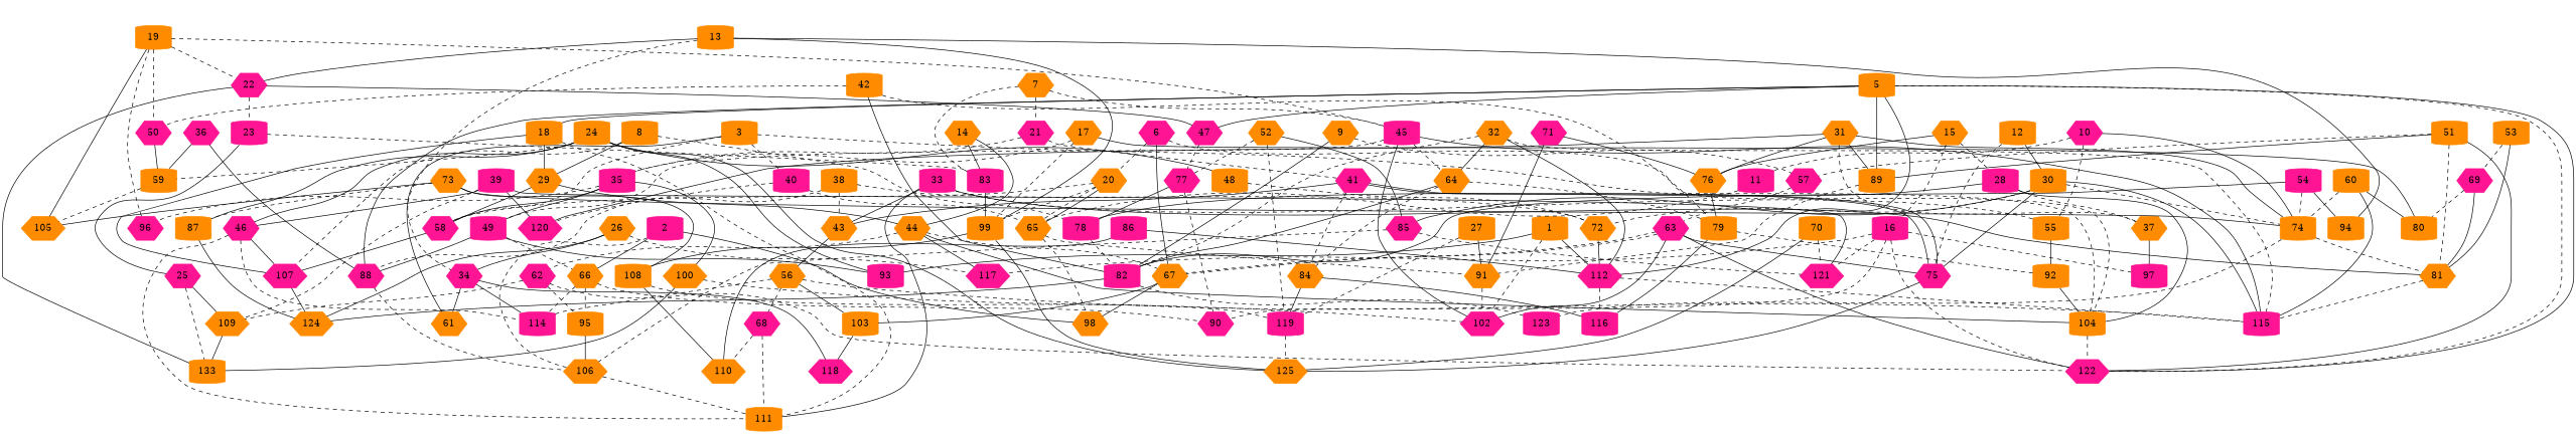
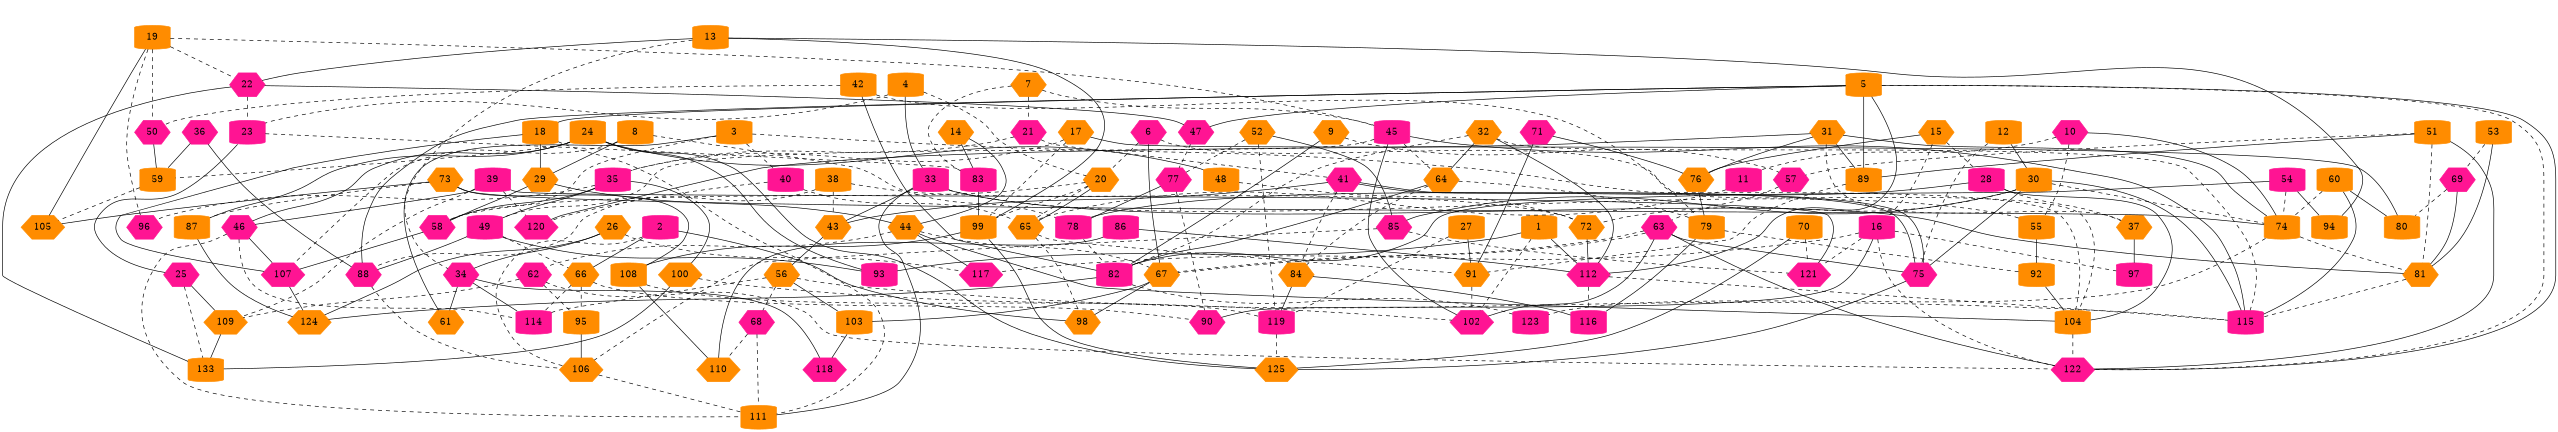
  graph {
    node [color=darkorange shape=hexagon style=filled]
    edge [style=solid]
    1 [shape=cylinder]
    93 [color=deeppink shape=cylinder]
    102 [color=deeppink]
    112 [color=deeppink]
    115 [color=deeppink shape=cylinder]
    116 [color=deeppink shape=cylinder]
    2 [color=deeppink shape=cylinder]
    66
    98
    106
    90 [color=deeppink]
    114 [color=deeppink shape=cylinder]
    95 [shape=cylinder]
    111 [shape=cylinder]
    3 [shape=cylinder]
    40 [color=deeppink shape=cylinder]
    58 [color=deeppink]
    61
    104 [shape=cylinder]
    65
    120 [color=deeppink]
    107 [color=deeppink]
    122 [color=deeppink]
+   4 [shape=cylinder]
    20
    23 [color=deeppink shape=cylinder]
    33 [color=deeppink shape=cylinder]
    99 [shape=cylinder]
    83 [color=deeppink shape=cylinder]
    25 [color=deeppink]
    55 [shape=cylinder]
    43
    81
    5 [shape=cylinder]
    18 [shape=cylinder]
    47 [color=deeppink]
    88 [color=deeppink]
    89 [shape=cylinder]
    29
    77 [color=deeppink]
    91
    6 [color=deeppink]
    67
    103 [shape=cylinder]
    21 [color=deeppink]
    7
    45 [color=deeppink shape=cylinder]
    35 [color=deeppink shape=cylinder]
    41 [color=deeppink]
    64
    49 [color=deeppink shape=cylinder]
    8 [shape=cylinder]
    78 [color=deeppink shape=cylinder]
    44
    82 [color=deeppink shape=cylinder]
    124
    57 [color=deeppink]
    9
    63 [color=deeppink]
    123 [color=deeppink shape=cylinder]
    10 [color=deeppink]
    11 [color=deeppink shape=cylinder]
    74 [shape=cylinder]
    92 [shape=cylinder]
    12 [shape=cylinder]
    30 [shape=cylinder]
    75 [color=deeppink]
    72
    85 [color=deeppink]
    125
    13 [shape=cylinder]
    22 [color=deeppink]
    34 [color=deeppink]
    94 [shape=cylinder]
    n75 [label=133 shape=cylinder]
    118 [color=deeppink]
    108 [shape=cylinder]
    14
    117 [color=deeppink]
    62 [color=deeppink]
    16 [color=deeppink shape=cylinder]
    15
    28 [color=deeppink shape=cylinder]
    76
    97 [color=deeppink shape=cylinder]
    121 [color=deeppink]
    37
    79 [shape=cylinder]
    17
    80 [shape=cylinder]
    96 [color=deeppink]
    100
    19 [shape=cylinder]
    50 [color=deeppink]
    105
    59 [shape=cylinder]
    84
    109
    24 [shape=cylinder]
    46 [color=deeppink]
    48 [shape=cylinder]
    87 [shape=cylinder]
    26
    27 [shape=cylinder]
    119 [color=deeppink shape=cylinder]
    31
    32
    56
    36 [color=deeppink]
    38 [shape=cylinder]
    39 [color=deeppink shape=cylinder]
    42 [shape=cylinder]
    68 [color=deeppink]
    51 [shape=cylinder]
    52
    53 [shape=cylinder]
    69 [color=deeppink]
    54 [color=deeppink shape=cylinder]
    110
    60 [shape=cylinder]
    70 [shape=cylinder]
    71 [color=deeppink]
    73
    86 [color=deeppink shape=cylinder]
    1 -- 93
    1 -- 102 [style=dashed]
    1 -- 112
    112 -- 115 [style=dashed]
    112 -- 116 [style=dashed]
    2 -- 66
    2 -- 98
    2 -- 106 [style=dashed]
    66 -- 90 [style=dashed]
    66 -- 114 [style=dashed]
    66 -- 95 [style=dashed]
    106 -- 111 [style=dashed]
    95 -- 106
    3 -- 40 [style=dashed]
    3 -- 58 [style=dashed]
    3 -- 61
    3 -- 104 [style=dashed]
    40 -- 65 [style=dashed]
    40 -- 120 [style=dashed]
    58 -- 107
    104 -- 122 [style=dashed]
    65 -- 98 [style=dashed]
    65 -- 91 [style=dashed]
    107 -- 124
+   4 -- 20 [style=dashed]
+   4 -- 23 [style=dashed]
+   4 -- 33
    20 -- 58 [style=dashed]
    20 -- 65 [style=dashed]
    20 -- 65
    20 -- 99 [style=dashed]
    23 -- 83 [style=dashed]
    23 -- 25
    33 -- 111
    33 -- 55 [style=dashed]
    33 -- 43
    33 -- 81
    99 -- 125
    99 -- 108
    83 -- 99
    25 -- n75 [style=dashed]
    25 -- 109
    55 -- 92
    43 -- 56
    81 -- 115 [style=dashed]
    5 -- 112
    5 -- 122 [style=dashed]
    5 -- 122
    5 -- 18
    5 -- 47
    5 -- 88
    5 -- 89
    18 -- 111 [style=dashed]
    18 -- 107
    18 -- 29
    47 -- 77 [style=dashed]
    88 -- 106 [style=dashed]
    89 -- 91 [style=dashed]
    29 -- 58
    29 -- 44
    77 -- 90 [style=dashed]
    77 -- 78
    91 -- 102 [style=dashed]
    6 -- 104 [style=dashed]
    6 -- 20 [style=dashed]
    6 -- 67
    67 -- 98
    67 -- 103
    103 -- 118
    21 -- 35 [style=dashed]
    21 -- 41 [style=dashed]
    7 -- 83 [style=dashed]
    7 -- 21 [style=dashed]
    7 -- 45 [style=dashed]
    45 -- 102
    45 -- 115
    45 -- 64 [style=dashed]
    45 -- 49 [style=dashed]
    35 -- 58
    35 -- 49
    35 -- 96 [style=dashed]
    35 -- 100
    41 -- 43
    41 -- 75
    41 -- 75
    41 -- 84 [style=dashed]
    64 -- 82
    64 -- 79 [style=dashed]
    64 -- 84 [style=dashed]
    49 -- 93
    49 -- 66 [style=dashed]
    49 -- 88
    8 -- 107 [style=dashed]
    8 -- 29
    8 -- 78 [style=dashed]
    78 -- 82 [style=dashed]
    44 -- 104
    44 -- 67 [style=dashed]
    44 -- 117
    44 -- 62 [style=dashed]
    82 -- 124
    82 -- 123 [style=dashed]
    57 -- 63 [style=dashed]
    9 -- 82
    9 -- 57 [style=dashed]
    63 -- 102
    63 -- 122
    63 -- 67 [style=dashed]
    63 -- 67 [style=dashed]
    63 -- 75
    10 -- 55 [style=dashed]
    10 -- 11 [style=dashed]
    10 -- 74
    11 -- 65 [style=dashed]
    74 -- 81 [style=dashed]
    74 -- 123 [style=dashed]
    92 -- 104
    12 -- 30
    12 -- 75 [style=dashed]
    30 -- 115
    30 -- 74 [style=dashed]
    30 -- 75
    30 -- 72 [style=dashed]
    30 -- 85
    75 -- 125
    72 -- 112
    85 -- 106 [style=dashed]
    85 -- 121 [style=dashed]
    13 -- 99
    13 -- 22
    13 -- 34 [style=dashed]
    13 -- 94
    22 -- 23 [style=dashed]
    22 -- 47
    22 -- n75
    34 -- 114
    34 -- 61
    34 -- 118
    108 -- 119 [style=dashed]
    108 -- 110
    14 -- 83
    14 -- 44
    62 -- 95 [style=dashed]
    62 -- 122 [style=dashed]
    62 -- 109 [style=dashed]
-   16 -- 90 [style=dashed]
+   16 -- 90
    16 -- 122 [style=dashed]
    16 -- 117 [style=dashed]
    16 -- 97 [style=dashed]
    16 -- 121 [style=dashed]
    15 -- 16 [style=dashed]
    15 -- 28 [style=dashed]
    15 -- 76
    28 -- 104
    28 -- 78
    28 -- 37 [style=dashed]
    76 -- 79
    37 -- 97
    79 -- 116
    79 -- 92 [style=dashed]
    17 -- 99 [style=dashed]
    17 -- 35 [style=dashed]
    17 -- 80
    100 -- 102 [style=dashed]
    100 -- n75
    19 -- 45 [style=dashed]
    19 -- 22 [style=dashed]
    19 -- 96 [style=dashed]
    19 -- 50 [style=dashed]
    19 -- 105
    50 -- 59
    59 -- 105 [style=dashed]
    84 -- 116
    84 -- 119
    109 -- n75
    24 -- 93
    24 -- 125
    24 -- 59 [style=dashed]
    24 -- 46
    24 -- 48
    24 -- 87
    46 -- 114 [style=dashed]
    46 -- 111 [style=dashed]
    46 -- 107
    48 -- 72 [style=dashed]
    87 -- 124
    26 -- 124
    26 -- 34
    26 -- 117 [style=dashed]
    27 -- 91
    27 -- 119 [style=dashed]
    119 -- 125 [style=dashed]
    31 -- 120
    31 -- 89
    31 -- 74
    31 -- 76
    31 -- 37 [style=dashed]
    32 -- 112
    32 -- 115 [style=dashed]
    32 -- 64
    32 -- 82 [style=dashed]
    56 -- 115 [style=dashed]
    56 -- 114 [style=dashed]
    56 -- 103
    56 -- 68 [style=dashed]
    36 -- 88
    36 -- 59
    38 -- 43 [style=dashed]
    38 -- 88 [style=dashed]
    38 -- 72 [style=dashed]
-   39 -- 120
+   39 -- 120 [style=dashed]
    39 -- 121
    39 -- 109 [style=dashed]
    39 -- 46
    42 -- 82
    42 -- 79 [style=dashed]
    42 -- 50 [style=dashed]
    68 -- 111 [style=dashed]
    68 -- 110 [style=dashed]
    51 -- 122
    51 -- 81 [style=dashed]
    51 -- 89
    51 -- 57 [style=dashed]
    52 -- 77 [style=dashed]
    52 -- 85
    52 -- 119 [style=dashed]
    53 -- 81
    53 -- 69 [style=dashed]
    69 -- 81
    69 -- 80 [style=dashed]
    54 -- 82
    54 -- 74 [style=dashed]
    54 -- 94
    60 -- 115
    60 -- 74 [style=dashed]
    60 -- 80
    70 -- 125
    70 -- 121 [style=dashed]
    71 -- 91
    71 -- 76
    73 -- 74
    73 -- 108
    73 -- 105
    73 -- 87 [style=dashed]
    86 -- 112
    86 -- 110
  }
